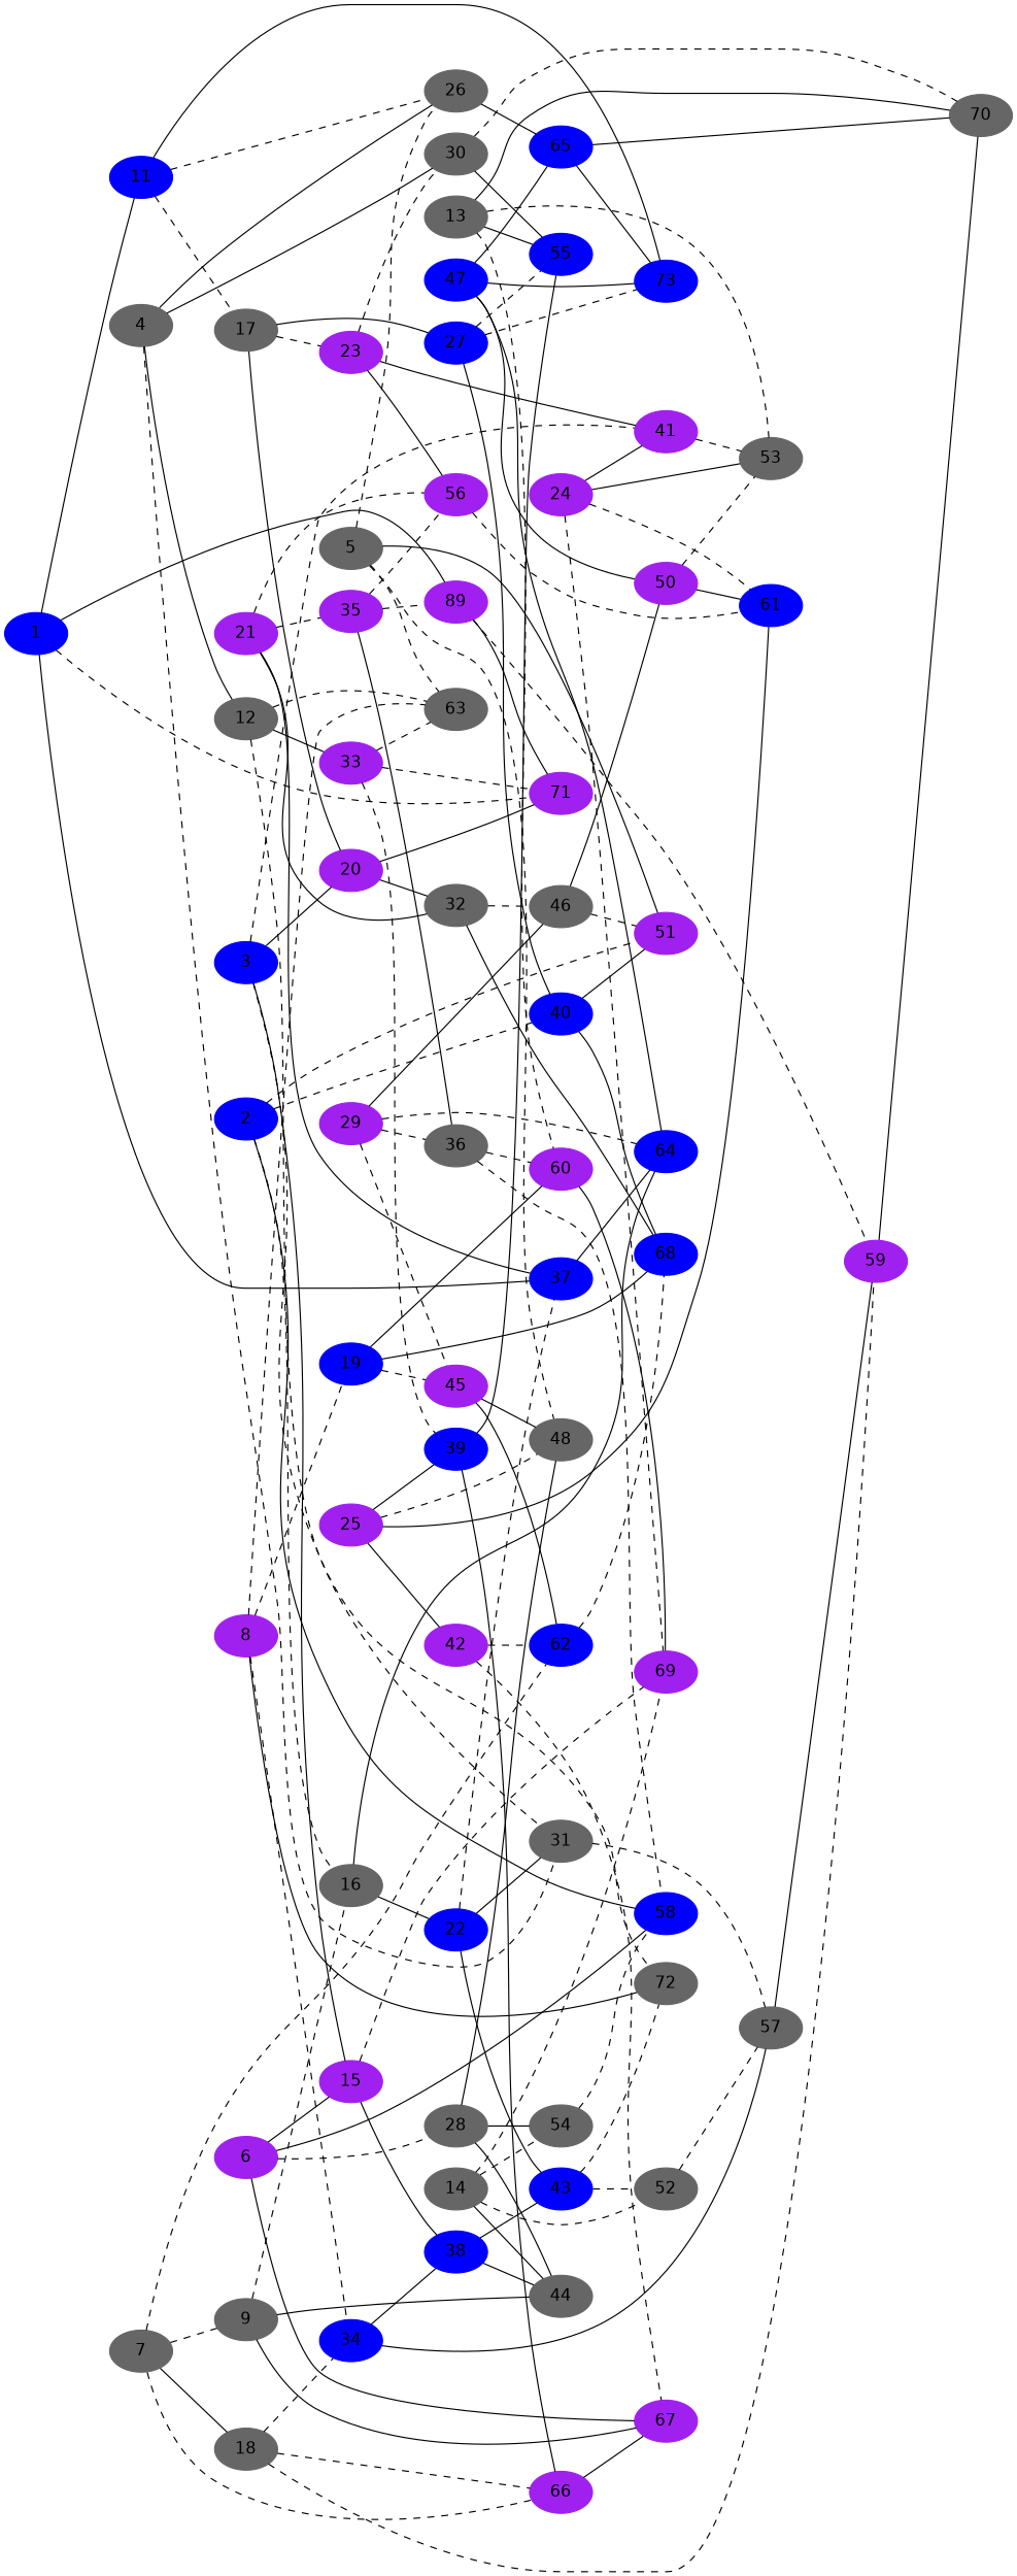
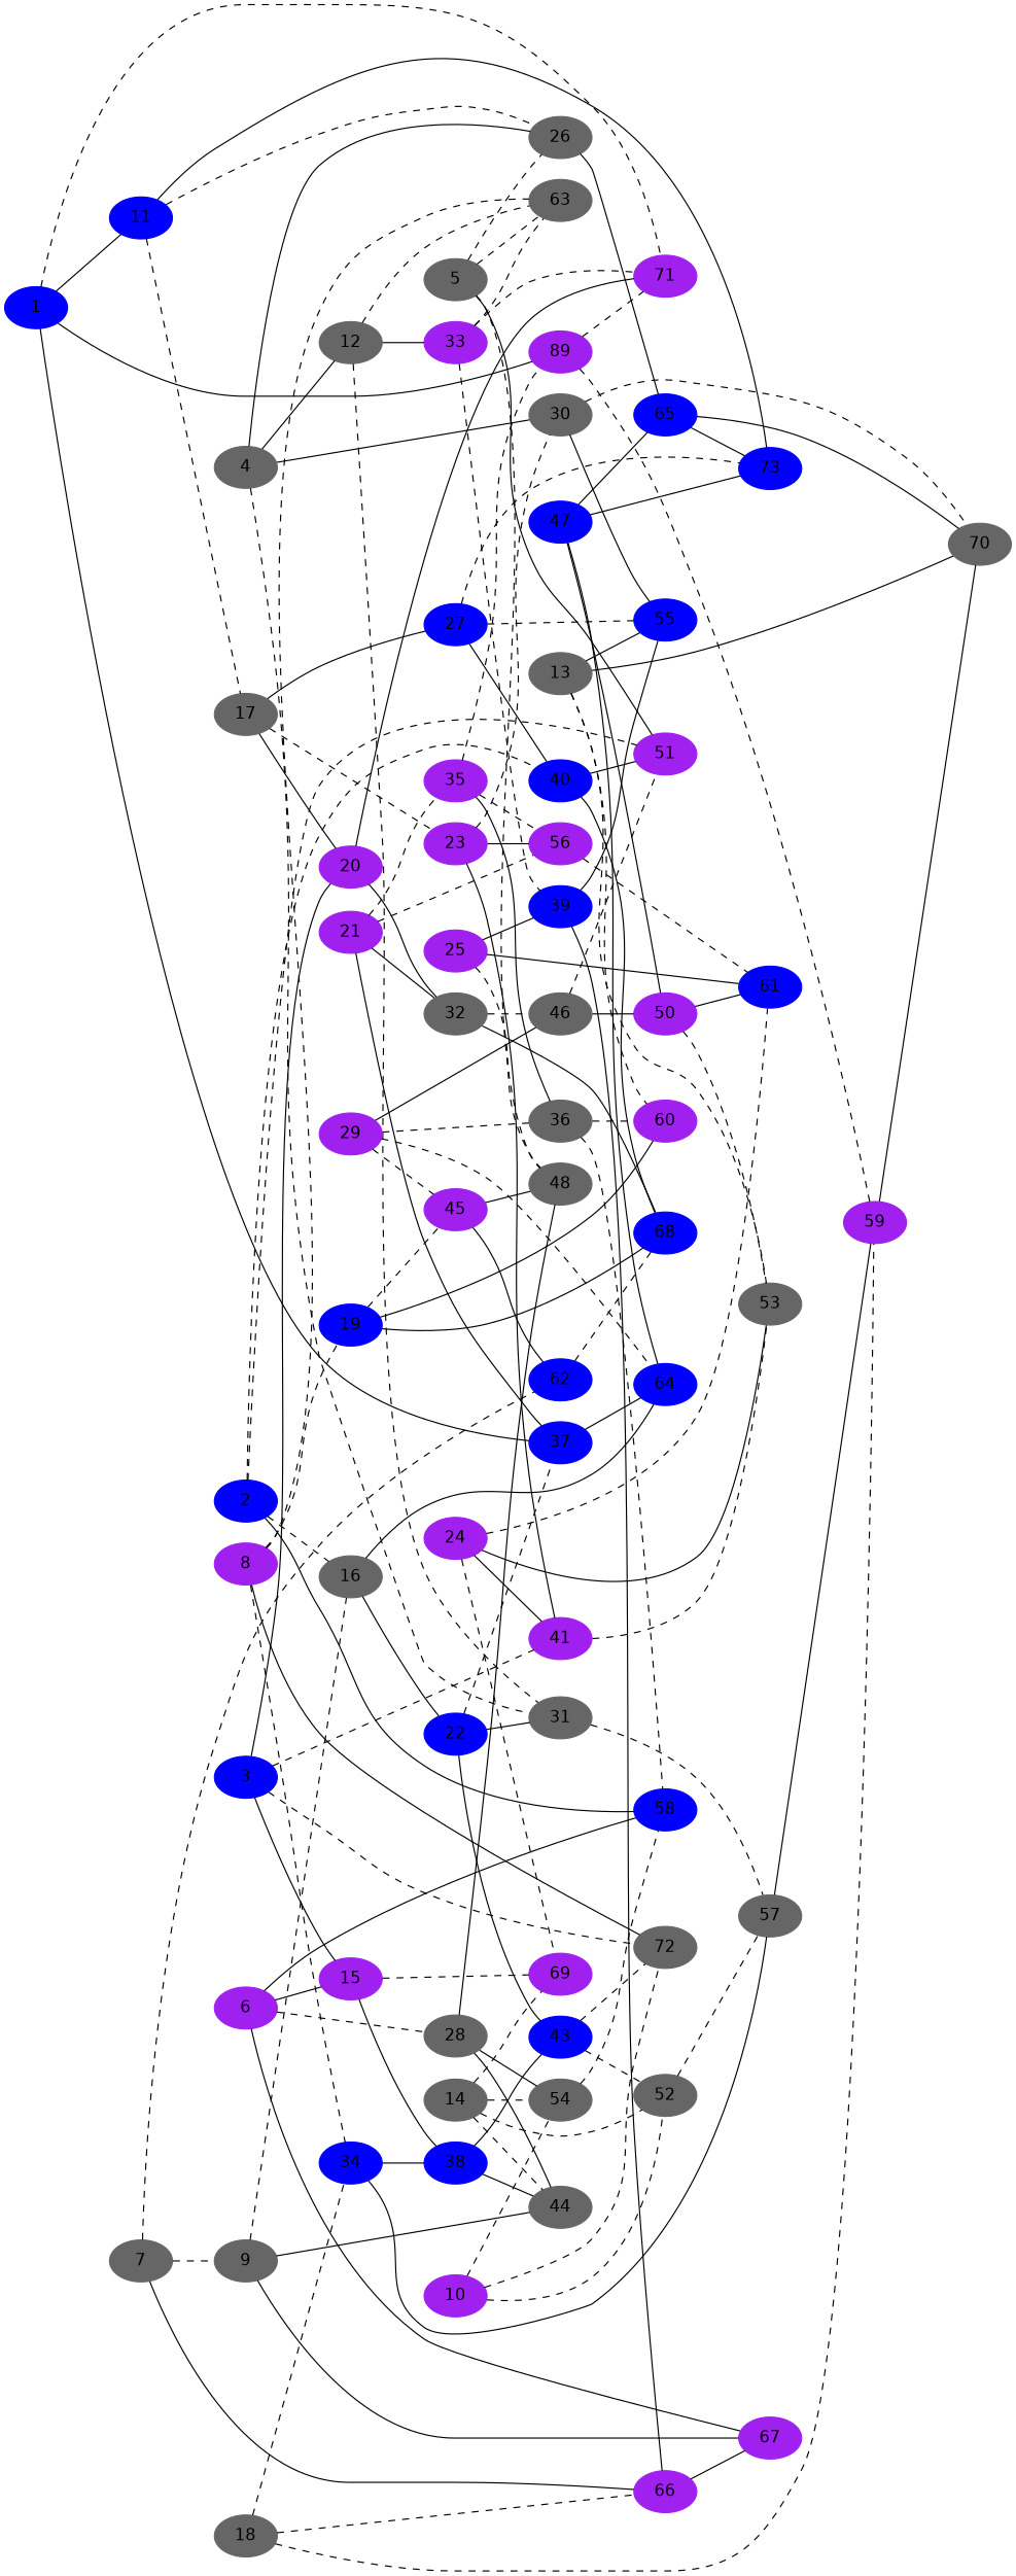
  graph {
    fontname="DejaVu Sans"
    rankdir=LR
    node [color=gray40 fontname="DejaVu Sans" style=filled]
    edge [fontname="DejaVu Sans" style=solid]
    1 [color=blue]
    11 [color=blue]
    37 [color=blue]
    n4 [color=purple label=89]
    71 [color=purple]
    26
    17
    73 [color=blue]
    64 [color=blue]
    59 [color=purple]
    2 [color=blue]
    16
    40 [color=blue]
    51 [color=purple]
    58 [color=blue]
    22 [color=blue]
    68 [color=blue]
    3 [color=blue]
    15 [color=purple]
    20 [color=purple]
    41 [color=purple]
    72
    69 [color=purple]
    38 [color=blue]
    32
    53
    4
    12
    30
    31
    63
    33 [color=purple]
    65 [color=blue]
    55 [color=blue]
    70
    57
    5
    48
    6 [color=purple]
    28
    67 [color=purple]
    44
    54
    7
    9
    18
    62 [color=blue]
    66 [color=purple]
    34 [color=blue]
    8 [color=purple]
    19 [color=blue]
    60 [color=purple]
    45 [color=purple]
+   10 [color=purple]
    52
-   42 [color=purple]
    23 [color=purple]
    27 [color=blue]
    39 [color=blue]
    13
    14
    43 [color=blue]
    56 [color=purple]
    46
    21 [color=purple]
    35 [color=purple]
    36
    61 [color=blue]
    24 [color=purple]
    25 [color=purple]
    29 [color=purple]
    50 [color=purple]
    47 [color=blue]
    1 -- 11
    1 -- 37
    1 -- n4
    1 -- 71 [style=dashed]
    11 -- 26 [style=dashed]
    11 -- 17 [style=dashed]
    11 -- 73
    37 -- 64
-   n4 -- 71
+   n4 -- 71 [style=dashed]
    n4 -- 59 [style=dashed]
    26 -- 65
    17 -- 20
    17 -- 23 [style=dashed]
    17 -- 27
    59 -- 70
    2 -- 16 [style=dashed]
    2 -- 40 [style=dashed]
    2 -- 51 [style=dashed]
    2 -- 58
    16 -- 64
    16 -- 22
    40 -- 51
    40 -- 68
    22 -- 37 [style=dashed]
    22 -- 31
    22 -- 43
    3 -- 15
    3 -- 20
    3 -- 41 [style=dashed]
    3 -- 72 [style=dashed]
    15 -- 69 [style=dashed]
    15 -- 38
    20 -- 71
    20 -- 32
    41 -- 53 [style=dashed]
    38 -- 44
    38 -- 43
    32 -- 68
    32 -- 46 [style=dashed]
    4 -- 26
    4 -- 12
    4 -- 30
    4 -- 31 [style=dashed]
    12 -- 31 [style=dashed]
    12 -- 63 [style=dashed]
    12 -- 33
    30 -- 55
    30 -- 70 [style=dashed]
    31 -- 57 [style=dashed]
    33 -- 71 [style=dashed]
    33 -- 63 [style=dashed]
    33 -- 39 [style=dashed]
    65 -- 73
    65 -- 70
    57 -- 59
    5 -- 26 [style=dashed]
    5 -- 51
    5 -- 63 [style=dashed]
    5 -- 48 [style=dashed]
    6 -- 58
    6 -- 15
    6 -- 28 [style=dashed]
    6 -- 67
    28 -- 48
    28 -- 44
    28 -- 54
    54 -- 58 [style=dashed]
    7 -- 9 [style=dashed]
-   7 -- 18
    7 -- 62 [style=dashed]
-   7 -- 66 [style=dashed]
+   7 -- 66
    9 -- 16 [style=dashed]
    9 -- 67
    9 -- 44
    18 -- 59 [style=dashed]
    18 -- 66 [style=dashed]
    18 -- 34 [style=dashed]
    62 -- 68 [style=dashed]
    66 -- 67
    34 -- 38
    34 -- 57
    8 -- 72
    8 -- 63 [style=dashed]
    8 -- 34 [style=dashed]
    8 -- 19 [style=dashed]
    19 -- 68
    19 -- 60
    19 -- 45 [style=dashed]
-   60 -- 69
    45 -- 48
    45 -- 62
+   10 -- 72 [style=dashed]
+   10 -- 54 [style=dashed]
+   10 -- 52 [style=dashed]
    52 -- 57 [style=dashed]
-   42 -- 67 [style=dashed]
-   42 -- 62 [style=dashed]
    23 -- 41
    23 -- 30 [style=dashed]
    23 -- 56
    27 -- 73 [style=dashed]
    27 -- 40
    27 -- 55 [style=dashed]
    39 -- 55
    39 -- 66
    13 -- 53 [style=dashed]
    13 -- 55
    13 -- 70
    13 -- 60 [style=dashed]
    14 -- 69 [style=dashed]
-   14 -- 44
+   14 -- 44 [style=dashed]
    14 -- 54 [style=dashed]
    14 -- 52 [style=dashed]
    43 -- 72 [style=dashed]
    43 -- 52 [style=dashed]
    56 -- 61 [style=dashed]
    46 -- 51 [style=dashed]
    46 -- 50
    21 -- 37
    21 -- 32
    21 -- 56 [style=dashed]
    21 -- 35 [style=dashed]
    35 -- n4 [style=dashed]
    35 -- 56 [style=dashed]
    35 -- 36
    36 -- 58 [style=dashed]
    36 -- 60 [style=dashed]
    24 -- 41
    24 -- 69 [style=dashed]
    24 -- 53
    24 -- 61 [style=dashed]
    25 -- 48 [style=dashed]
-   25 -- 42
    25 -- 39
    25 -- 61
    29 -- 64 [style=dashed]
    29 -- 45 [style=dashed]
    29 -- 46
    29 -- 36 [style=dashed]
    50 -- 53 [style=dashed]
    50 -- 61
    47 -- 73
    47 -- 64
    47 -- 65
    47 -- 50
  }
